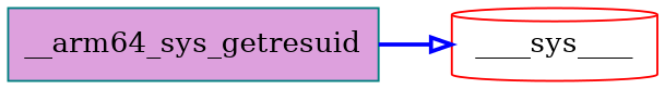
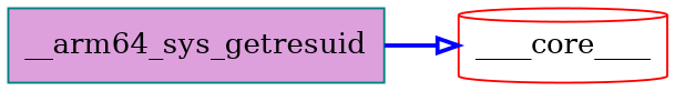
  digraph {
    rankdir=LR
    node [style=filled]
    __arm64_sys_getresuid [color=teal fillcolor=plum shape=box]
-   ____core____ [color=red fillcolor=white shape=cylinder label=____sys____]
+   ____core____ [color=red fillcolor=white shape=cylinder]
    __arm64_sys_getresuid -> ____core____ [color=blue style=bold arrowhead=onormal]
  }
